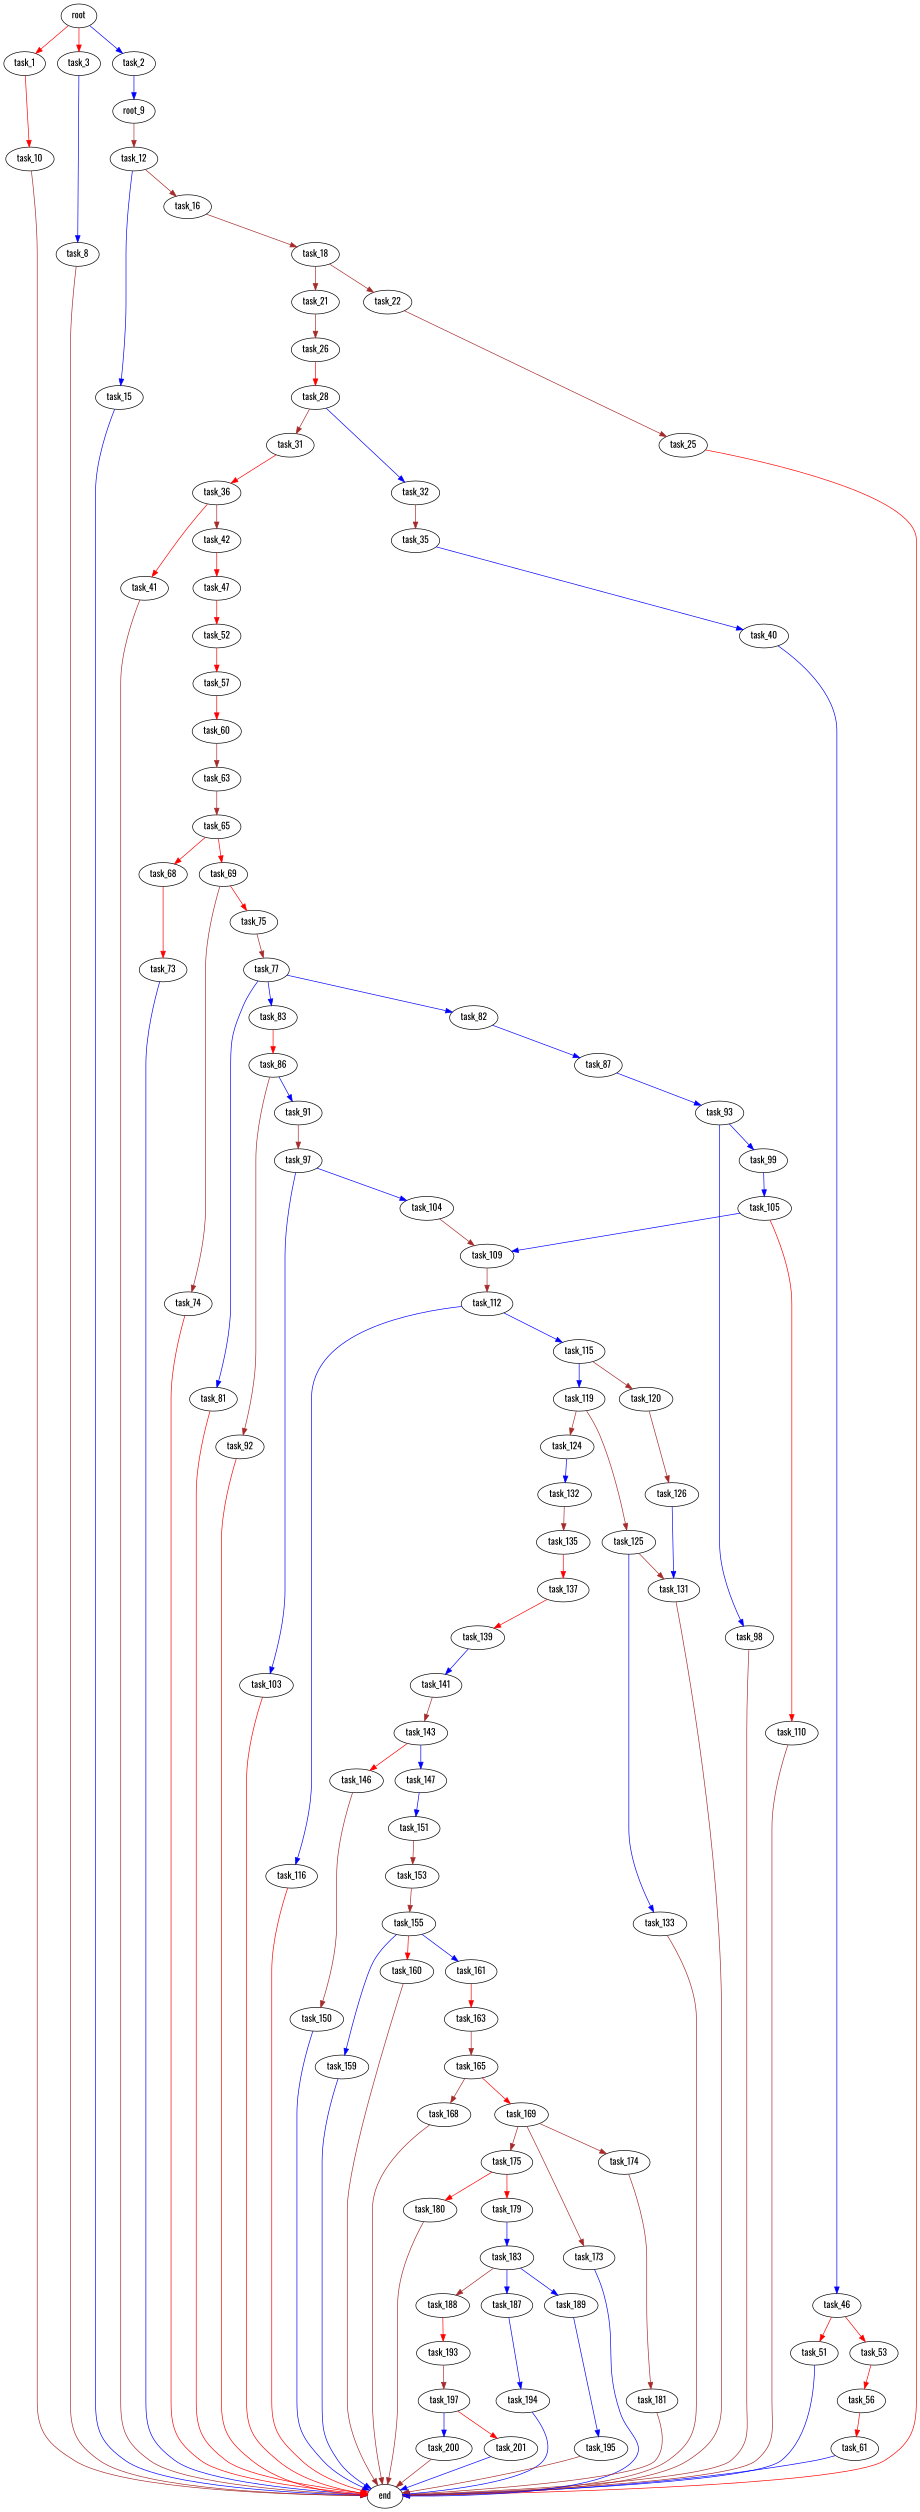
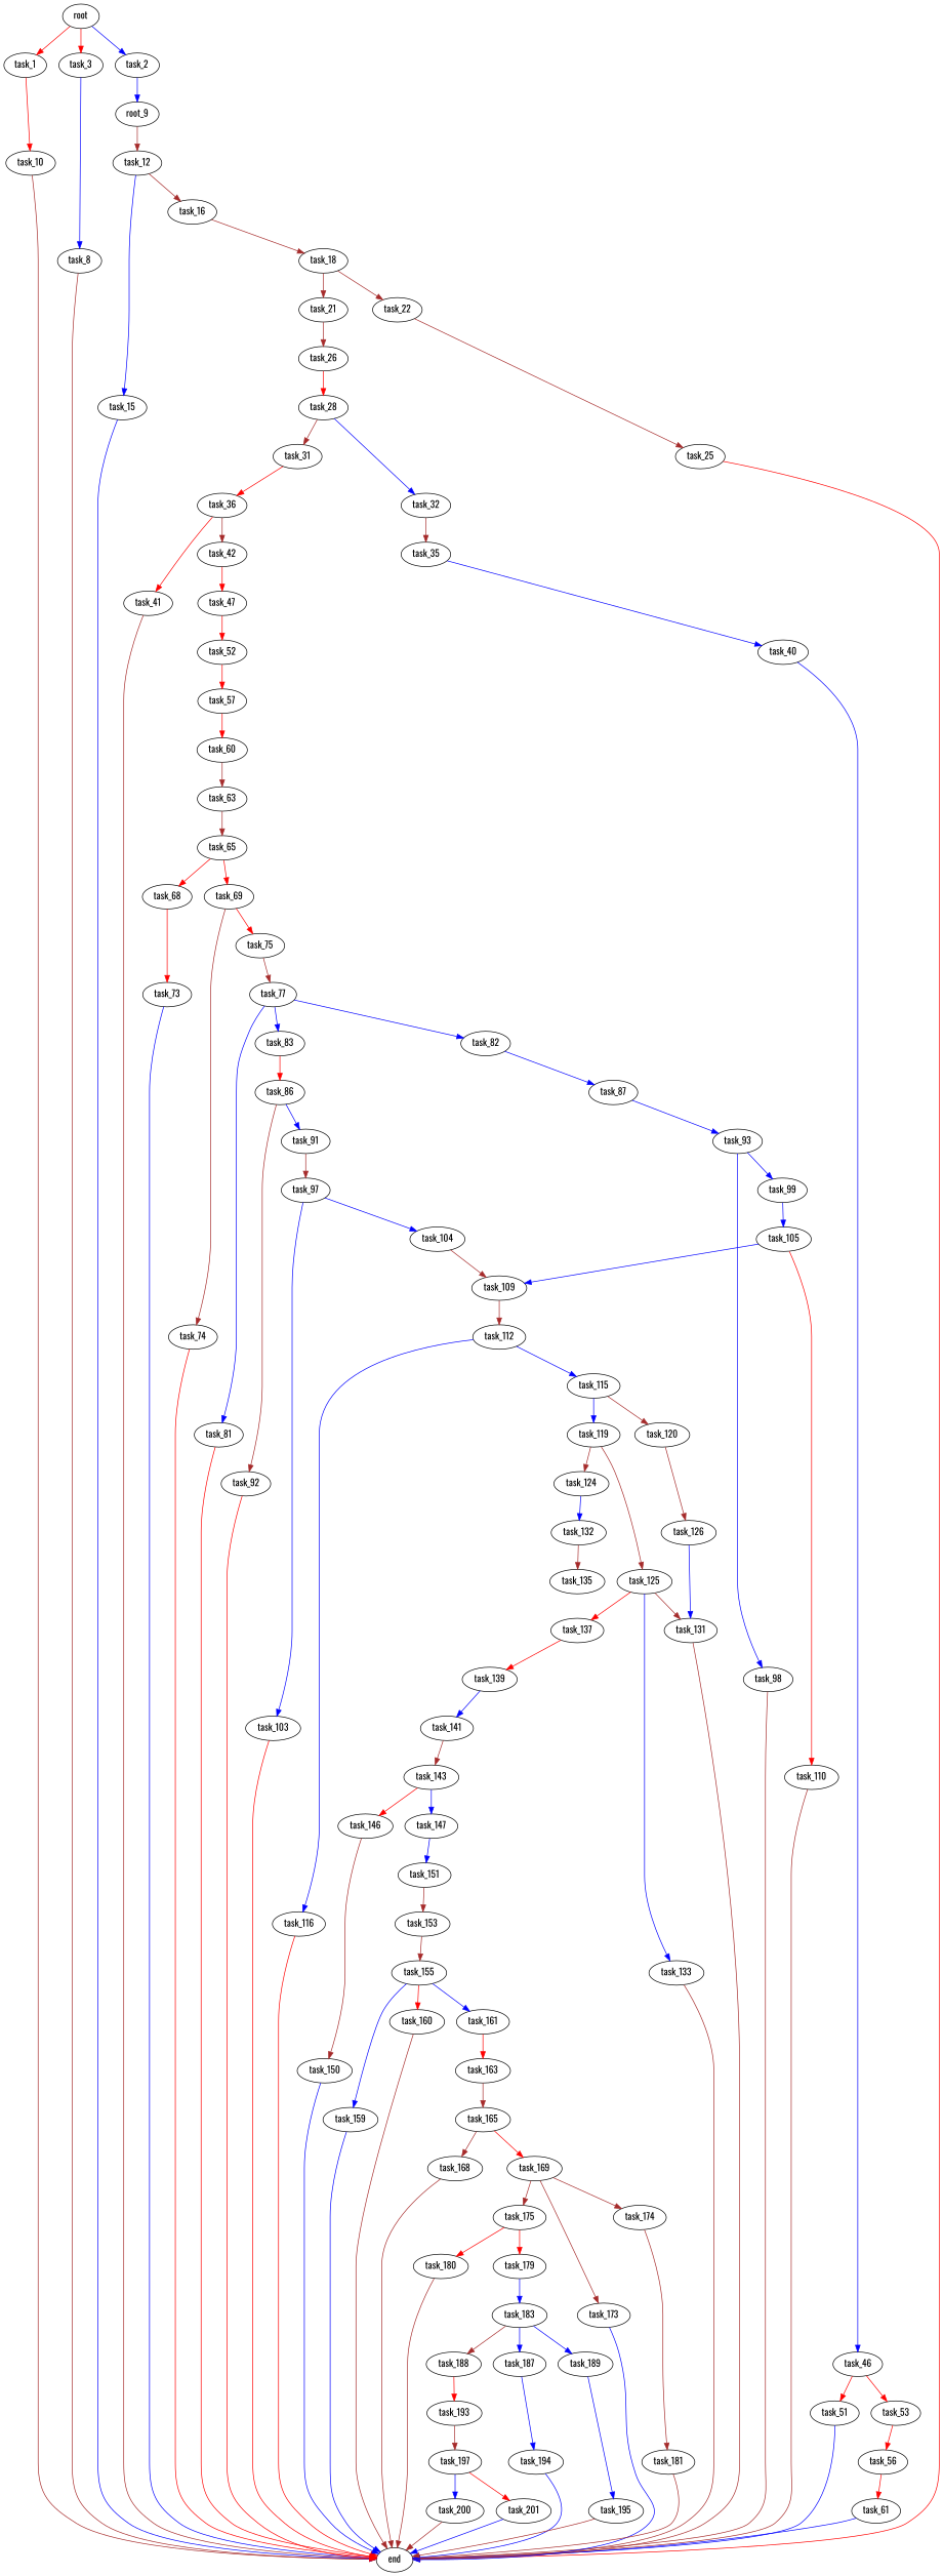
  digraph {
    fontname=Oswald
    node [fontname=Oswald]
    edge [color=brown fontname=Oswald]
    root
    task_1
    task_2
    task_3
    task_10
    n6 [label=root_9]
    task_8
    end
    task_12
    task_15
    task_16
    task_18
    task_21
    task_22
    task_26
    task_25
    task_28
    task_31
    task_32
    task_36
    task_35
    task_41
    task_42
    task_40
    task_46
    task_47
    task_51
    task_53
    task_52
    task_56
    task_57
    task_60
    task_61
    task_63
    task_65
    task_68
    task_69
    task_73
    task_74
    task_75
    task_77
    task_81
    task_82
    task_83
    task_87
    task_86
    task_93
    task_91
    task_92
    task_97
    task_98
    task_99
    task_103
    task_104
    task_105
    task_109
    task_110
    task_112
    task_115
    task_116
    task_119
    task_120
    task_124
    task_125
    task_126
    task_132
    task_131
    task_133
    task_135
    task_137
    task_139
    task_141
    task_143
    task_146
    task_147
    task_150
    task_151
    task_153
    task_155
    task_159
    task_160
    task_161
    task_163
    task_165
    task_168
    task_169
    task_173
    task_174
    task_175
    task_181
    task_179
    task_180
    task_183
    task_187
    task_188
    task_189
    task_194
    task_193
    task_195
    task_197
    task_200
    task_201
    root -> task_1 [color=red]
    root -> task_2 [color=blue]
    root -> task_3 [color=red]
    task_1 -> task_10 [color=red]
    task_2 -> n6 [color=blue]
    task_3 -> task_8 [color=blue]
    task_10 -> end
    n6 -> task_12
    task_8 -> end
    task_12 -> task_15 [color=blue]
    task_12 -> task_16
    task_15 -> end [color=blue]
    task_16 -> task_18
    task_18 -> task_21
    task_18 -> task_22
    task_21 -> task_26
    task_22 -> task_25
    task_26 -> task_28 [color=red]
    task_25 -> end [color=red]
    task_28 -> task_31
    task_28 -> task_32 [color=blue]
    task_31 -> task_36 [color=red]
    task_32 -> task_35
    task_36 -> task_41 [color=red]
    task_36 -> task_42
    task_35 -> task_40 [color=blue]
    task_41 -> end
    task_42 -> task_47 [color=red]
    task_40 -> task_46 [color=blue]
    task_46 -> task_51 [color=red]
    task_46 -> task_53 [color=red]
    task_47 -> task_52 [color=red]
    task_51 -> end [color=blue]
    task_53 -> task_56 [color=red]
    task_52 -> task_57 [color=red]
    task_56 -> task_61 [color=red]
    task_57 -> task_60 [color=red]
    task_60 -> task_63
    task_61 -> end [color=blue]
    task_63 -> task_65
    task_65 -> task_68 [color=red]
    task_65 -> task_69 [color=red]
    task_68 -> task_73 [color=red]
    task_69 -> task_74
    task_69 -> task_75 [color=red]
    task_73 -> end [color=blue]
    task_74 -> end [color=red]
    task_75 -> task_77
    task_77 -> task_81 [color=blue]
    task_77 -> task_82 [color=blue]
    task_77 -> task_83 [color=blue]
    task_81 -> end [color=red]
    task_82 -> task_87 [color=blue]
    task_83 -> task_86 [color=red]
    task_87 -> task_93 [color=blue]
    task_86 -> task_91 [color=blue]
    task_86 -> task_92
    task_93 -> task_98 [color=blue]
    task_93 -> task_99 [color=blue]
    task_91 -> task_97
    task_92 -> end [color=red]
    task_97 -> task_103 [color=blue]
    task_97 -> task_104 [color=blue]
    task_98 -> end
    task_99 -> task_105 [color=blue]
    task_103 -> end [color=red]
    task_104 -> task_109
    task_105 -> task_109 [color=blue]
    task_105 -> task_110 [color=red]
    task_109 -> task_112
    task_110 -> end
    task_112 -> task_115 [color=blue]
    task_112 -> task_116 [color=blue]
    task_115 -> task_119 [color=blue]
    task_115 -> task_120
    task_116 -> end [color=red]
    task_119 -> task_124
    task_119 -> task_125
    task_120 -> task_126
    task_124 -> task_132 [color=blue]
    task_125 -> task_131
    task_125 -> task_133 [color=blue]
    task_126 -> task_131 [color=blue]
    task_132 -> task_135
    task_131 -> end
    task_133 -> end
-   task_135 -> task_137 [color=red]
+   task_125 -> task_137 [color=red]
    task_137 -> task_139 [color=red]
    task_139 -> task_141 [color=blue]
    task_141 -> task_143
    task_143 -> task_146 [color=red]
    task_143 -> task_147 [color=blue]
    task_146 -> task_150
    task_147 -> task_151 [color=blue]
    task_150 -> end [color=blue]
    task_151 -> task_153
    task_153 -> task_155
    task_155 -> task_159 [color=blue]
    task_155 -> task_160 [color=red]
    task_155 -> task_161 [color=blue]
    task_159 -> end [color=blue]
    task_160 -> end
    task_161 -> task_163 [color=red]
    task_163 -> task_165
    task_165 -> task_168
    task_165 -> task_169 [color=red]
    task_168 -> end
    task_169 -> task_173
    task_169 -> task_174
    task_169 -> task_175
    task_173 -> end [color=blue]
    task_174 -> task_181
    task_175 -> task_179 [color=red]
    task_175 -> task_180 [color=red]
    task_181 -> end
    task_179 -> task_183 [color=blue]
    task_180 -> end
    task_183 -> task_187 [color=blue]
    task_183 -> task_188
    task_183 -> task_189 [color=blue]
    task_187 -> task_194 [color=blue]
    task_188 -> task_193 [color=red]
    task_189 -> task_195 [color=blue]
    task_194 -> end [color=blue]
    task_193 -> task_197
    task_195 -> end
    task_197 -> task_200 [color=blue]
    task_197 -> task_201 [color=red]
    task_200 -> end
    task_201 -> end [color=blue]
  }
